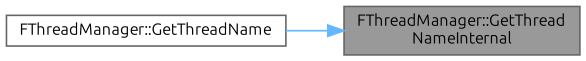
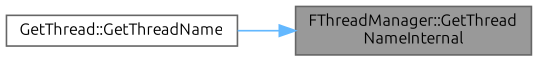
  digraph {
    rankdir=RL
    fontname=Ubuntu
    node [fontname=Ubuntu fontsize=10 shape=box style=filled]
    n1 [color=gray40 fillcolor=grey60 fontcolor=black height=0.2 label="FThreadManager::GetThread\lNameInternal" width=0.4]
-   n2 [color=grey40 fillcolor=white height=0.2 label="FThreadManager::GetThreadName" width=0.4]
+   n2 [color=grey40 fillcolor=white height=0.2 label="GetThread::GetThreadName" width=0.4]
    n1 -> n2 [color=steelblue1 dir=back fontname=Ubuntu fontsize=10 labelfontname=Helvetica labelfontsize=10 style=solid]
  }
